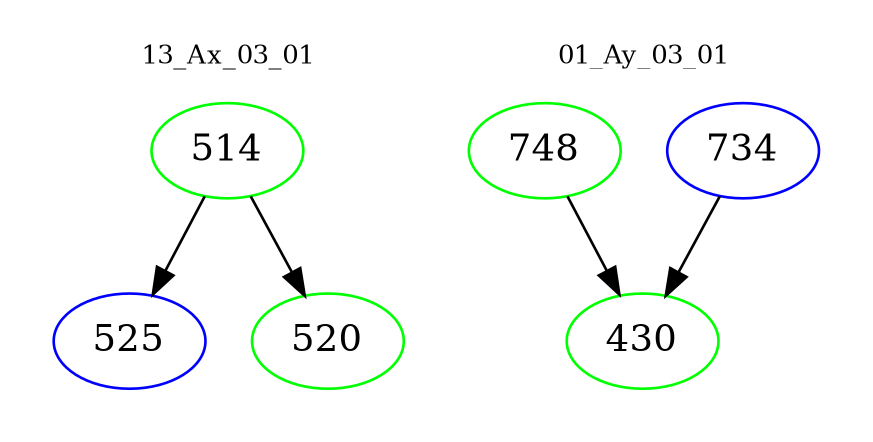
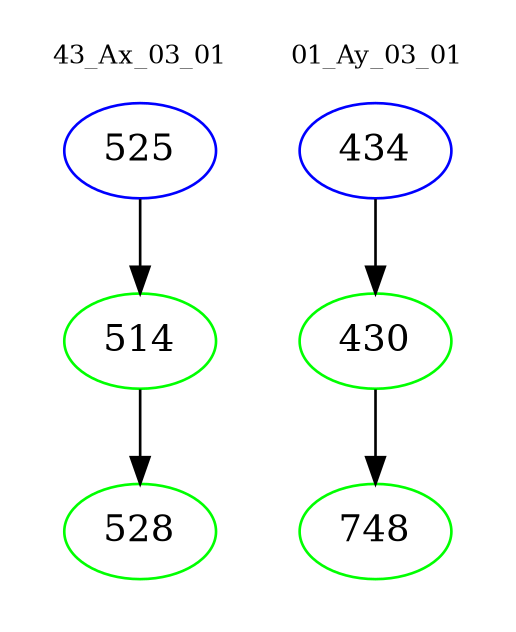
  digraph {
    node [color=green]
    edge [color=black]
    n1 [label=514]
    n2 [color=blue label=525]
-   n3 [label=520]
+   n3 [label=528]
    n4 [label=430]
-   n5 [color=blue label=734]
+   n5 [color=blue label=434]
    n6 [label=748]
    subgraph cluster_1 {
      color=white
      fontsize=10
-     label="13_Ax_03_01"
+     label="43_Ax_03_01"
      n1
      n2
      n3
    }
    subgraph cluster_2 {
      color=white
      fontsize=10
      label="01_Ay_03_01"
      n4
      n5
      n6
    }
-   n1 -> n2
+   n2 -> n1
    n1 -> n3
-   n6 -> n4
+   n4 -> n6
    n5 -> n4
  }
